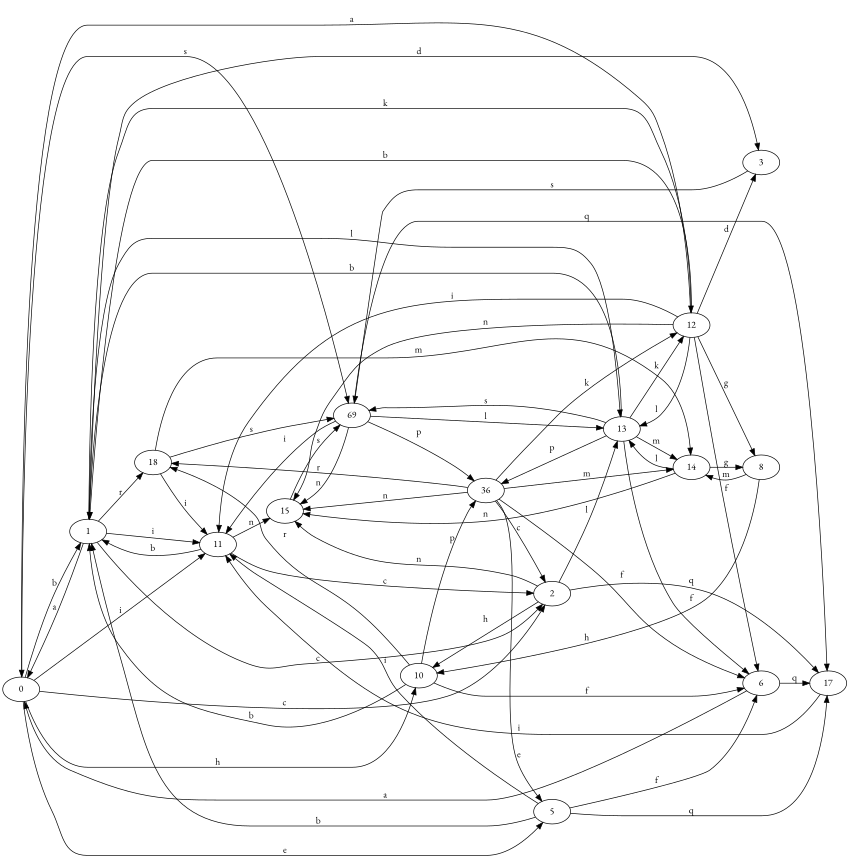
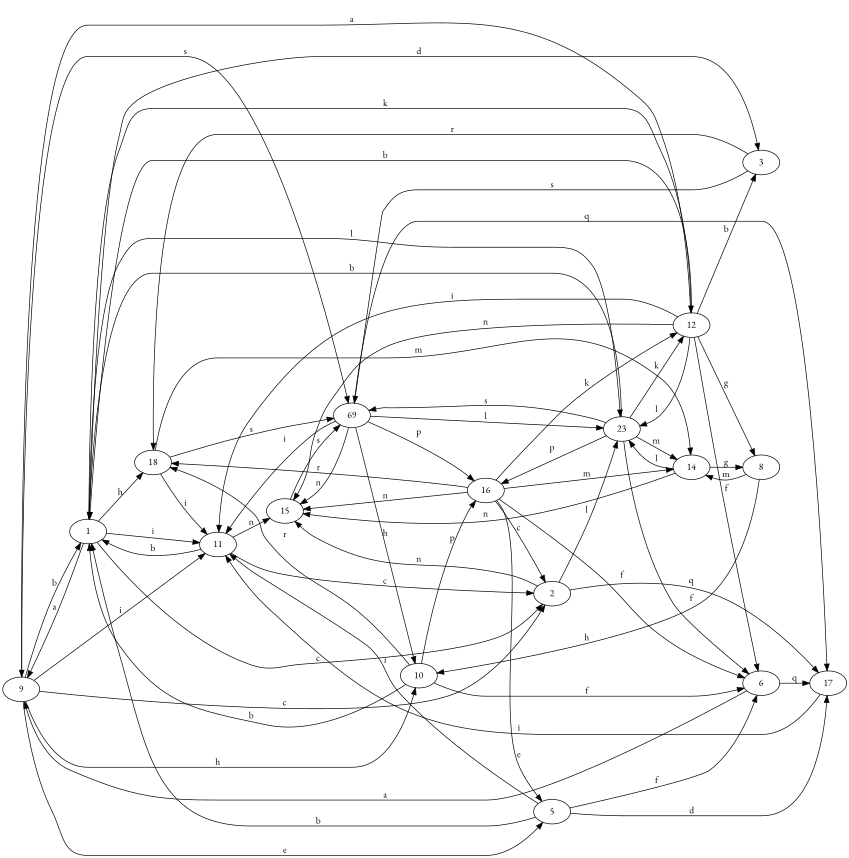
  strict digraph {
    fontname="EB Garamond"
    rankdir=LR
    node [fontname="EB Garamond"]
    edge [fontname="EB Garamond"]
-   0
+   0 [label=9]
    1
    2
    5
    10
    11
    n7 [label=69]
    3
    12
-   13
+   13 [label=23]
    18
    15
    17
    6
-   16 [label=36]
+   16
    8
    14
    0 -> 1 [label=b]
    0 -> 2 [label=c]
    0 -> 5 [label=e]
    0 -> 10 [label=h]
    0 -> 11 [label=i]
    0 -> n7 [label=s]
    1 -> 0 [label=a]
    1 -> 2 [label=c]
    1 -> 11 [label=i]
    1 -> 3 [label=d]
    1 -> 12 [label=k]
    1 -> 13 [label=l]
-   1 -> 18 [label=r]
+   1 -> 18 [label=h]
    2 -> 13 [label=l]
    2 -> 15 [label=n]
    2 -> 17 [label=q]
    5 -> 1 [label=b]
    5 -> 11 [label=i]
-   5 -> 17 [label=q]
+   5 -> 17 [label=d]
    5 -> 6 [label=f]
    10 -> 1 [label=b]
    10 -> 18 [label=r]
    10 -> 6 [label=f]
    10 -> 16 [label=p]
    11 -> 1 [label=b]
    11 -> 2 [label=c]
    11 -> 15 [label=n]
-   2 -> 10 [label=h]
+   n7 -> 10 [label=h]
    n7 -> 11 [label=i]
    n7 -> 13 [label=l]
    n7 -> 15 [label=n]
    n7 -> 17 [label=q]
    n7 -> 16 [label=p]
    3 -> n7 [label=s]
+   3 -> 18 [label=r]
    12 -> 0 [label=a]
    12 -> 1 [label=b]
    12 -> 11 [label=i]
-   12 -> 3 [label=d]
+   12 -> 3 [label=b]
    12 -> 13 [label=l]
    12 -> 15 [label=n]
    12 -> 6 [label=f]
    12 -> 8 [label=g]
    13 -> 1 [label=b]
    13 -> n7 [label=s]
    13 -> 12 [label=k]
    13 -> 6 [label=f]
    13 -> 16 [label=p]
    13 -> 14 [label=m]
    18 -> 11 [label=i]
    18 -> n7 [label=s]
    18 -> 14 [label=m]
    15 -> n7 [label=s]
    17 -> 11 [label=i]
    6 -> 0 [label=a]
    6 -> 17 [label=q]
    16 -> 2 [label=c]
    16 -> 5 [label=e]
    16 -> 12 [label=k]
    16 -> 18 [label=r]
    16 -> 15 [label=n]
    16 -> 6 [label=f]
    16 -> 14 [label=m]
    8 -> 10 [label=h]
    8 -> 14 [label=m]
    14 -> 13 [label=l]
    14 -> 15 [label=n]
    14 -> 8 [label=g]
  }
